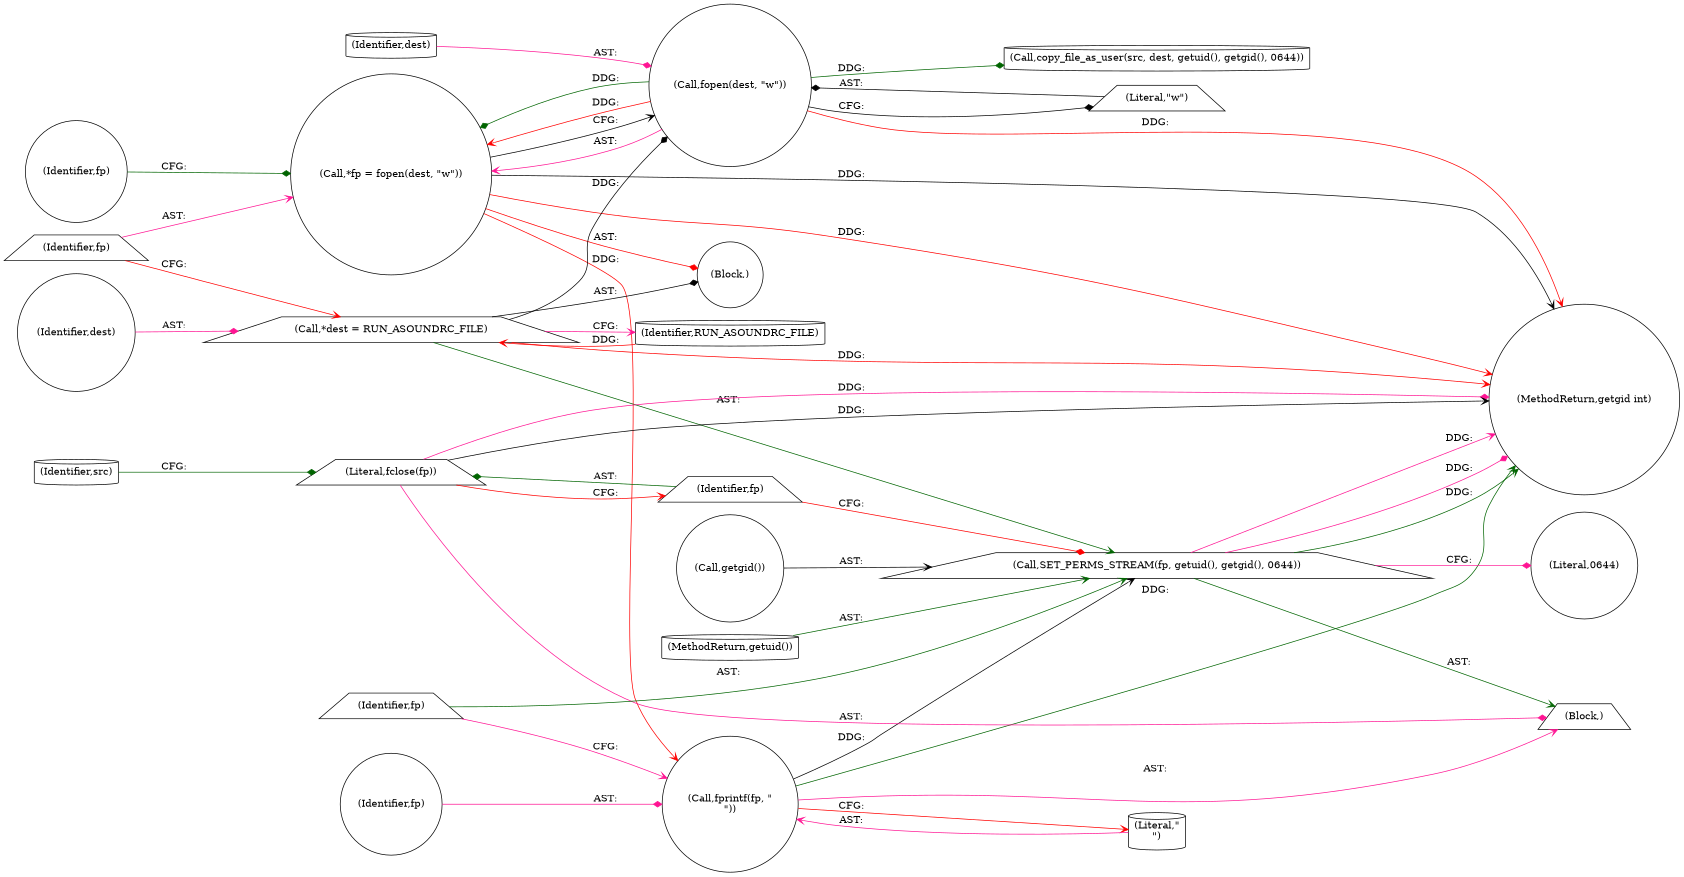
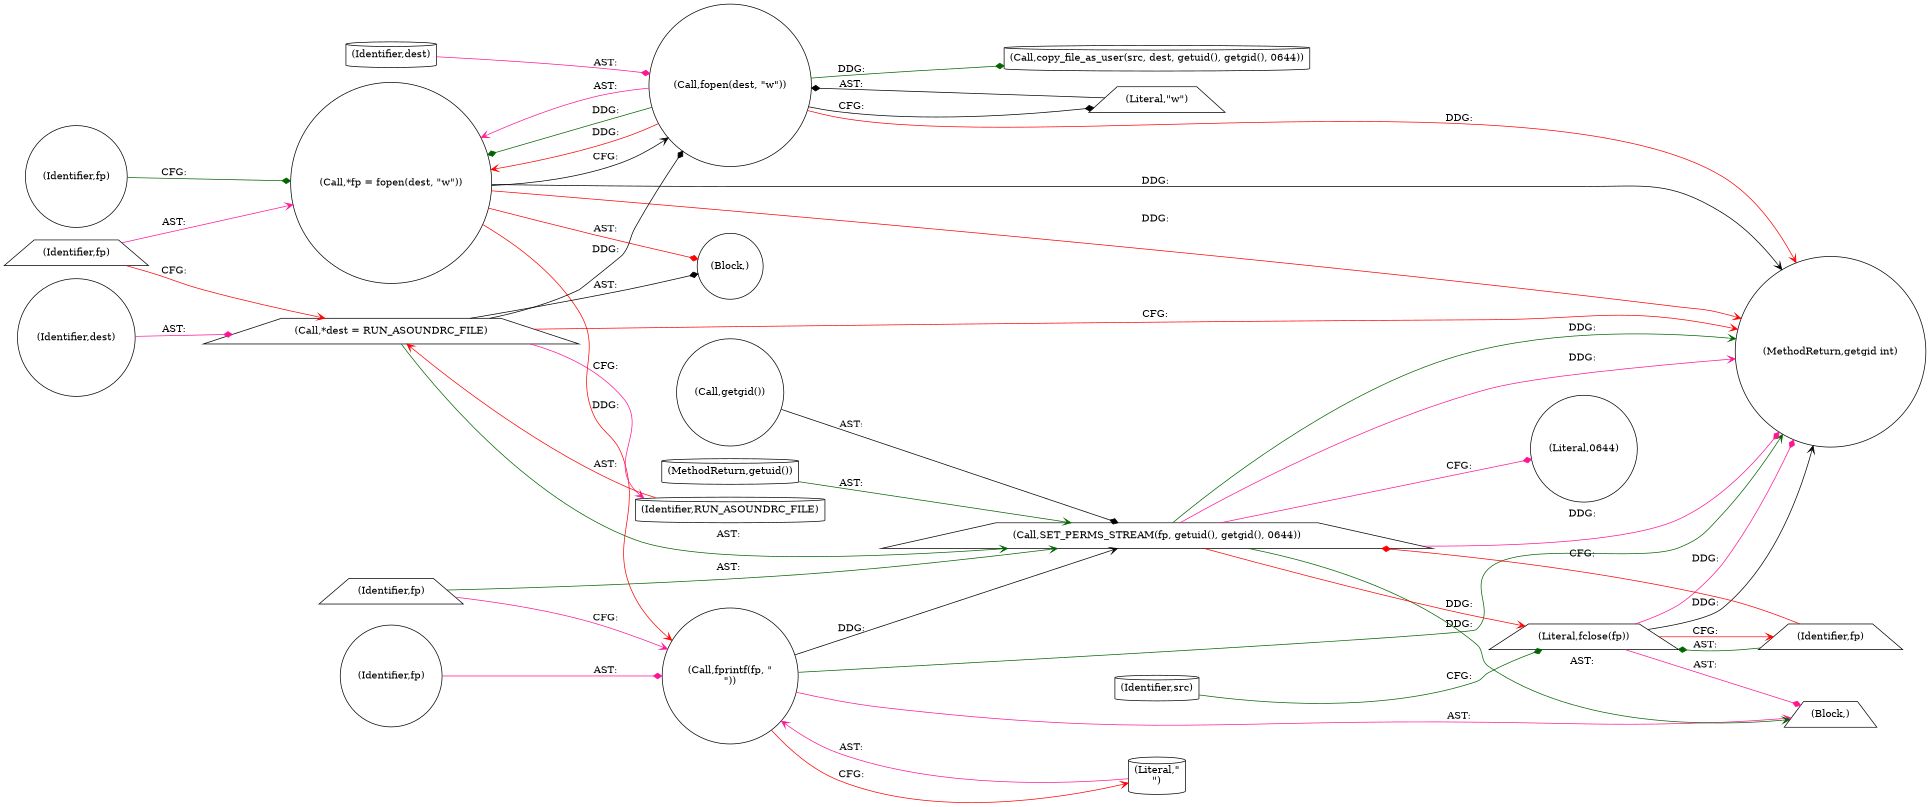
  digraph {
    rankdir=LR
    node [shape=circle]
    edge [arrowhead=vee color=deeppink]
    n1 [label="(Call,*fp = fopen(dest, \"w\"))"]
    n2 [label="(Call,fopen(dest, \"w\"))"]
    n3 [label="(Call,fprintf(fp, \"\n\"))"]
    n4 [label="(Block,)"]
    n5 [label="(MethodReturn,getgid int)"]
    n6 [label="(Call,copy_file_as_user(src, dest, getuid(), getgid(), 0644))" shape=cylinder]
    n7 [label="(Literal,\"w\")" shape=trapezium]
    n8 [label="(Call,SET_PERMS_STREAM(fp, getuid(), getgid(), 0644))" shape=trapezium]
    n9 [label="(Literal,\"\n\")" shape=cylinder]
    n10 [label="(Block,)" shape=trapezium]
    n11 [label="(Call,*dest = RUN_ASOUNDRC_FILE)" shape=trapezium]
    n12 [label="(Identifier,RUN_ASOUNDRC_FILE)" shape=cylinder]
    n13 [label="(Literal,fclose(fp))" shape=trapezium]
    n14 [label="(Literal,0644)"]
    n15 [label="(Identifier,fp)" shape=trapezium]
    n16 [label="(Identifier,src)" shape=cylinder]
    n17 [label="(Identifier,fp)" shape=trapezium]
    n18 [label="(Identifier,dest)"]
    n19 [label="(Call,getgid())"]
    n20 [label="(Identifier,fp)"]
    n21 [label="(Identifier,fp)"]
    n22 [label="(Identifier,fp)" shape=trapezium]
    n23 [label="(MethodReturn,getuid())" shape=cylinder]
    n24 [label="(Identifier,dest)" shape=cylinder]
    n1 -> n2 [color=black label="CFG: "]
    n1 -> n3 [color=red label="DDG: "]
    n1 -> n4 [arrowhead=diamond color=red label="AST: "]
    n1 -> n5 [color=black label="DDG: "]
    n1 -> n5 [color=red label="DDG: "]
    n2 -> n1 [label="AST: "]
    n2 -> n1 [arrowhead=diamond color=darkgreen label="DDG: "]
    n2 -> n1 [color=red label="DDG: "]
    n2 -> n5 [color=red label="DDG: "]
    n2 -> n6 [arrowhead=diamond color=darkgreen label="DDG: "]
    n2 -> n7 [arrowhead=diamond color=black label="CFG: "]
    n3 -> n5 [color=darkgreen label="DDG: "]
    n3 -> n8 [color=black label="DDG: "]
    n3 -> n9 [color=red label="CFG: "]
    n3 -> n10 [label="AST: "]
    n7 -> n2 [arrowhead=diamond color=black label="AST: "]
    n8 -> n5 [arrowhead=diamond label="DDG: "]
    n8 -> n5 [color=darkgreen label="DDG: "]
    n8 -> n5 [label="DDG: "]
    n8 -> n10 [color=darkgreen label="AST: "]
+   n8 -> n13 [color=red label="DDG: "]
    n8 -> n14 [arrowhead=diamond label="CFG: "]
    n9 -> n3 [label="AST: "]
    n11 -> n2 [arrowhead=diamond color=black label="DDG: "]
    n11 -> n4 [arrowhead=diamond color=black label="AST: "]
-   n11 -> n5 [color=red label="DDG: "]
+   n11 -> n5 [color=red label="CFG: "]
    n11 -> n8 [color=darkgreen label="AST: "]
    n11 -> n12 [label="CFG: "]
-   n12 -> n11 [color=red label="DDG: "]
+   n12 -> n11 [color=red label="AST: "]
    n13 -> n5 [arrowhead=diamond label="DDG: "]
    n13 -> n5 [color=black label="DDG: "]
    n13 -> n10 [arrowhead=diamond label="AST: "]
    n13 -> n15 [color=red label="CFG: "]
    n15 -> n8 [arrowhead=diamond color=red label="CFG: "]
    n15 -> n13 [arrowhead=diamond color=darkgreen label="AST: "]
    n16 -> n13 [arrowhead=diamond color=darkgreen label="CFG: "]
    n17 -> n3 [label="CFG: "]
    n17 -> n8 [color=darkgreen label="AST: "]
    n18 -> n11 [arrowhead=diamond label="AST: "]
-   n19 -> n8 [color=black label="AST: "]
+   n19 -> n8 [arrowhead=diamond color=black label="AST: "]
    n20 -> n3 [arrowhead=diamond label="AST: "]
    n21 -> n1 [arrowhead=diamond color=darkgreen label="CFG: "]
    n22 -> n1 [label="AST: "]
    n22 -> n11 [color=red label="CFG: "]
    n23 -> n8 [color=darkgreen label="AST: "]
    n24 -> n2 [arrowhead=diamond label="AST: "]
  }
